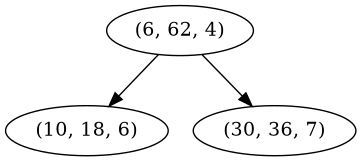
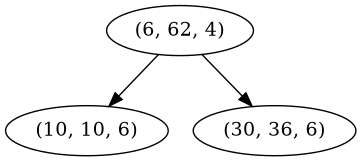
  digraph {
    n1 [label="(6, 62, 4)"]
-   "(10, 18, 6)"
-   "(30, 36, 6)" [label="(30, 36, 7)"]
+   "(10, 18, 6)" [label="(10, 10, 6)"]
+   "(30, 36, 6)"
    n1 -> "(10, 18, 6)"
    n1 -> "(30, 36, 6)"
  }
